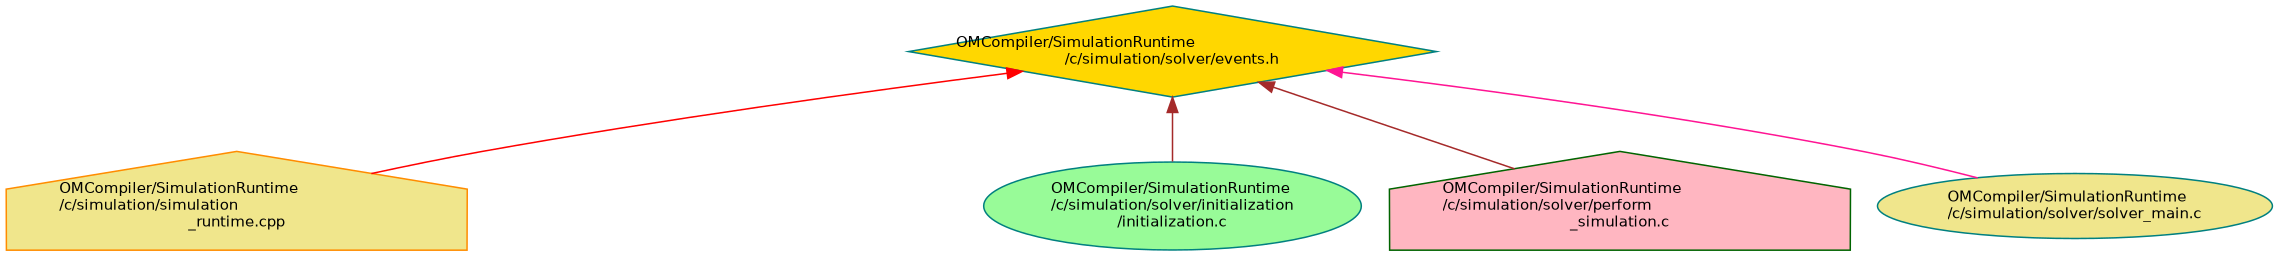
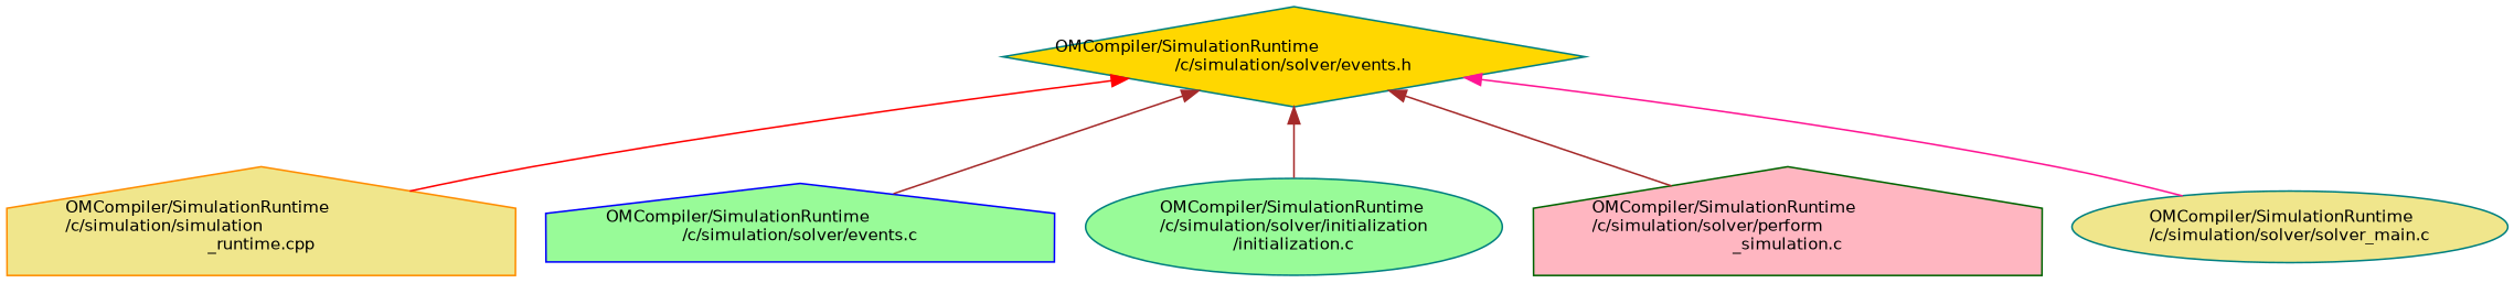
  digraph {
    node [color=teal fillcolor=khaki fontname=Helvetica fontsize=10 shape=house style=filled]
    edge [color=brown dir=back fontname=Helvetica fontsize=10 labelfontname=Helvetica labelfontsize=10 style=solid]
    n1 [fillcolor=gold fontcolor=black height=0.2 label="OMCompiler/SimulationRuntime\l/c/simulation/solver/events.h" shape=diamond width=0.4]
    n2 [color=darkorange height=0.2 label="OMCompiler/SimulationRuntime\l/c/simulation/simulation\l_runtime.cpp" width=0.4]
+   n3 [color=blue fillcolor=palegreen height=0.2 label="OMCompiler/SimulationRuntime\l/c/simulation/solver/events.c" width=0.4]
    n4 [fillcolor=palegreen height=0.2 label="OMCompiler/SimulationRuntime\l/c/simulation/solver/initialization\l/initialization.c" shape=ellipse width=0.4]
    n5 [color=darkgreen fillcolor=lightpink height=0.2 label="OMCompiler/SimulationRuntime\l/c/simulation/solver/perform\l_simulation.c" width=0.4]
    n6 [height=0.2 label="OMCompiler/SimulationRuntime\l/c/simulation/solver/solver_main.c" shape=ellipse width=0.4]
    n1 -> n2 [color=red]
+   n1 -> n3
    n1 -> n4
    n1 -> n5
    n1 -> n6 [color=deeppink]
  }
